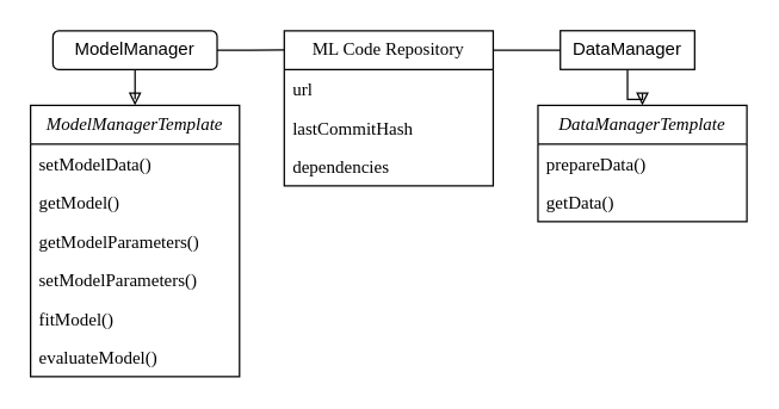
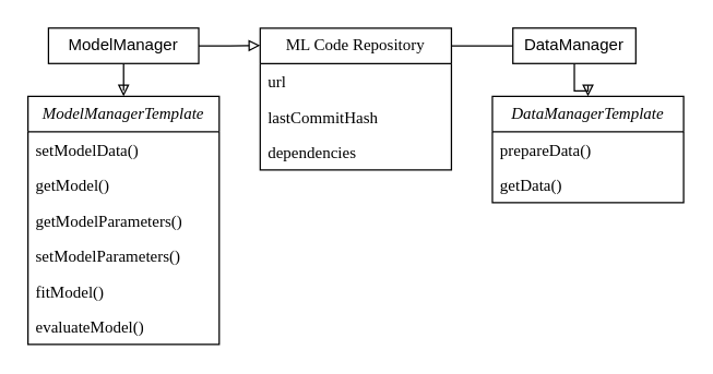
  <mxCell id="0" />
  <mxCell id="1" parent="0" />
  <mxCell id="2" value="ML Code Repository" style="swimlane;fontStyle=0;childLayout=stackLayout;horizontal=1;startSize=26;fillColor=none;horizontalStack=0;resizeParent=1;resizeParentMax=0;resizeLast=0;collapsible=1;marginBottom=0;whiteSpace=wrap;html=1;fontFamily=CMU Sans Serif;" vertex="1" parent="1"><mxGeometry x="190" y="20" width="140" height="104" as="geometry" /></mxCell>
  <mxCell id="3" value="url" style="text;strokeColor=none;fillColor=none;align=left;verticalAlign=top;spacingLeft=4;spacingRight=4;overflow=hidden;rotatable=0;points=[[0,0.5],[1,0.5]];portConstraint=eastwest;whiteSpace=wrap;html=1;fontFamily=CMU Sans Serif;" vertex="1" parent="2"><mxGeometry y="26" width="140" height="26" as="geometry" /></mxCell>
  <mxCell id="4" value="lastCommitHash" style="text;strokeColor=none;fillColor=none;align=left;verticalAlign=top;spacingLeft=4;spacingRight=4;overflow=hidden;rotatable=0;points=[[0,0.5],[1,0.5]];portConstraint=eastwest;whiteSpace=wrap;html=1;fontFamily=CMU Sans Serif;" vertex="1" parent="2"><mxGeometry y="52" width="140" height="26" as="geometry" /></mxCell>
  <mxCell id="5" value="dependencies" style="text;strokeColor=none;fillColor=none;align=left;verticalAlign=top;spacingLeft=4;spacingRight=4;overflow=hidden;rotatable=0;points=[[0,0.5],[1,0.5]];portConstraint=eastwest;whiteSpace=wrap;html=1;fontFamily=CMU Sans Serif;" vertex="1" parent="2"><mxGeometry y="78" width="140" height="26" as="geometry" /></mxCell>
  <mxCell id="6" style="edgeStyle=orthogonalEdgeStyle;rounded=0;orthogonalLoop=1;jettySize=auto;html=1;entryX=0.5;entryY=0;entryDx=0;entryDy=0;endArrow=block;endFill=0;" edge="1" parent="1" source="7" target="8"><mxGeometry relative="1" as="geometry" /></mxCell>
  <mxCell id="7" value="DataManager" style="html=1;whiteSpace=wrap;" vertex="1" parent="1"><mxGeometry x="375" y="20" width="90" height="26" as="geometry" /></mxCell>
  <mxCell id="8" value="&lt;i&gt;DataManagerTemplate&lt;/i&gt;" style="swimlane;fontStyle=0;childLayout=stackLayout;horizontal=1;startSize=26;fillColor=none;horizontalStack=0;resizeParent=1;resizeParentMax=0;resizeLast=0;collapsible=1;marginBottom=0;whiteSpace=wrap;html=1;fontFamily=CMU Sans Serif;" vertex="1" parent="1"><mxGeometry x="360" y="70" width="140" height="78" as="geometry" /></mxCell>
  <mxCell id="9" value="prepareData()" style="text;strokeColor=none;fillColor=none;align=left;verticalAlign=top;spacingLeft=4;spacingRight=4;overflow=hidden;rotatable=0;points=[[0,0.5],[1,0.5]];portConstraint=eastwest;whiteSpace=wrap;html=1;fontFamily=CMU Sans Serif;" vertex="1" parent="8"><mxGeometry y="26" width="140" height="26" as="geometry" /></mxCell>
  <mxCell id="10" value="getData()" style="text;strokeColor=none;fillColor=none;align=left;verticalAlign=top;spacingLeft=4;spacingRight=4;overflow=hidden;rotatable=0;points=[[0,0.5],[1,0.5]];portConstraint=eastwest;whiteSpace=wrap;html=1;fontFamily=CMU Sans Serif;" vertex="1" parent="8"><mxGeometry y="52" width="140" height="26" as="geometry" /></mxCell>
  <mxCell id="11" style="edgeStyle=orthogonalEdgeStyle;rounded=0;orthogonalLoop=1;jettySize=auto;html=1;entryX=0.5;entryY=0;entryDx=0;entryDy=0;endArrow=block;endFill=0;" edge="1" parent="1" source="12" target="13"><mxGeometry relative="1" as="geometry" /></mxCell>
- <mxCell id="12" value="ModelManager" style="html=1;whiteSpace=wrap;rounded=1;" vertex="1" parent="1"><mxGeometry x="35" y="20" width="110" height="26" as="geometry" /></mxCell>
+ <mxCell id="12" value="ModelManager" style="html=1;whiteSpace=wrap;" vertex="1" parent="1"><mxGeometry x="35" y="20" width="110" height="26" as="geometry" /></mxCell>
  <mxCell id="13" value="&lt;i&gt;ModelManagerTemplate&lt;/i&gt;" style="swimlane;fontStyle=0;childLayout=stackLayout;horizontal=1;startSize=26;fillColor=none;horizontalStack=0;resizeParent=1;resizeParentMax=0;resizeLast=0;collapsible=1;marginBottom=0;whiteSpace=wrap;html=1;fontFamily=CMU Sans Serif;" vertex="1" parent="1"><mxGeometry x="20" y="70" width="140" height="182" as="geometry" /></mxCell>
  <mxCell id="14" value="setModelData()" style="text;strokeColor=none;fillColor=none;align=left;verticalAlign=top;spacingLeft=4;spacingRight=4;overflow=hidden;rotatable=0;points=[[0,0.5],[1,0.5]];portConstraint=eastwest;whiteSpace=wrap;html=1;fontFamily=CMU Sans Serif;" vertex="1" parent="13"><mxGeometry y="26" width="140" height="26" as="geometry" /></mxCell>
  <mxCell id="15" value="getModel()" style="text;strokeColor=none;fillColor=none;align=left;verticalAlign=top;spacingLeft=4;spacingRight=4;overflow=hidden;rotatable=0;points=[[0,0.5],[1,0.5]];portConstraint=eastwest;whiteSpace=wrap;html=1;fontFamily=CMU Sans Serif;" vertex="1" parent="13"><mxGeometry y="52" width="140" height="26" as="geometry" /></mxCell>
  <mxCell id="16" value="getModelParameters()" style="text;strokeColor=none;fillColor=none;align=left;verticalAlign=top;spacingLeft=4;spacingRight=4;overflow=hidden;rotatable=0;points=[[0,0.5],[1,0.5]];portConstraint=eastwest;whiteSpace=wrap;html=1;fontFamily=CMU Sans Serif;" vertex="1" parent="13"><mxGeometry y="78" width="140" height="26" as="geometry" /></mxCell>
  <mxCell id="17" value="setModelParameters()" style="text;strokeColor=none;fillColor=none;align=left;verticalAlign=top;spacingLeft=4;spacingRight=4;overflow=hidden;rotatable=0;points=[[0,0.5],[1,0.5]];portConstraint=eastwest;whiteSpace=wrap;html=1;fontFamily=CMU Sans Serif;" vertex="1" parent="13"><mxGeometry y="104" width="140" height="26" as="geometry" /></mxCell>
  <mxCell id="18" value="fitModel()" style="text;strokeColor=none;fillColor=none;align=left;verticalAlign=top;spacingLeft=4;spacingRight=4;overflow=hidden;rotatable=0;points=[[0,0.5],[1,0.5]];portConstraint=eastwest;whiteSpace=wrap;html=1;fontFamily=CMU Sans Serif;" vertex="1" parent="13"><mxGeometry y="130" width="140" height="26" as="geometry" /></mxCell>
  <mxCell id="19" value="evaluateModel()" style="text;strokeColor=none;fillColor=none;align=left;verticalAlign=top;spacingLeft=4;spacingRight=4;overflow=hidden;rotatable=0;points=[[0,0.5],[1,0.5]];portConstraint=eastwest;whiteSpace=wrap;html=1;fontFamily=CMU Sans Serif;" vertex="1" parent="13"><mxGeometry y="156" width="140" height="26" as="geometry" /></mxCell>
- <mxCell id="20" style="edgeStyle=orthogonalEdgeStyle;rounded=0;orthogonalLoop=1;jettySize=auto;html=1;entryX=0;entryY=0.123;entryDx=0;entryDy=0;entryPerimeter=0;endArrow=none;endFill=0;" edge="1" parent="1" source="12" target="2"><mxGeometry relative="1" as="geometry" /></mxCell>
+ <mxCell id="20" style="edgeStyle=orthogonalEdgeStyle;rounded=0;orthogonalLoop=1;jettySize=auto;html=1;entryX=0;entryY=0.123;entryDx=0;entryDy=0;entryPerimeter=0;endArrow=block;endFill=0;" edge="1" parent="1" source="12" target="2"><mxGeometry relative="1" as="geometry" /></mxCell>
  <mxCell id="21" style="edgeStyle=orthogonalEdgeStyle;rounded=0;orthogonalLoop=1;jettySize=auto;html=1;endArrow=none;endFill=0;" edge="1" parent="1" source="7"><mxGeometry relative="1" as="geometry"><mxPoint x="330" y="33" as="targetPoint" /></mxGeometry></mxCell>
